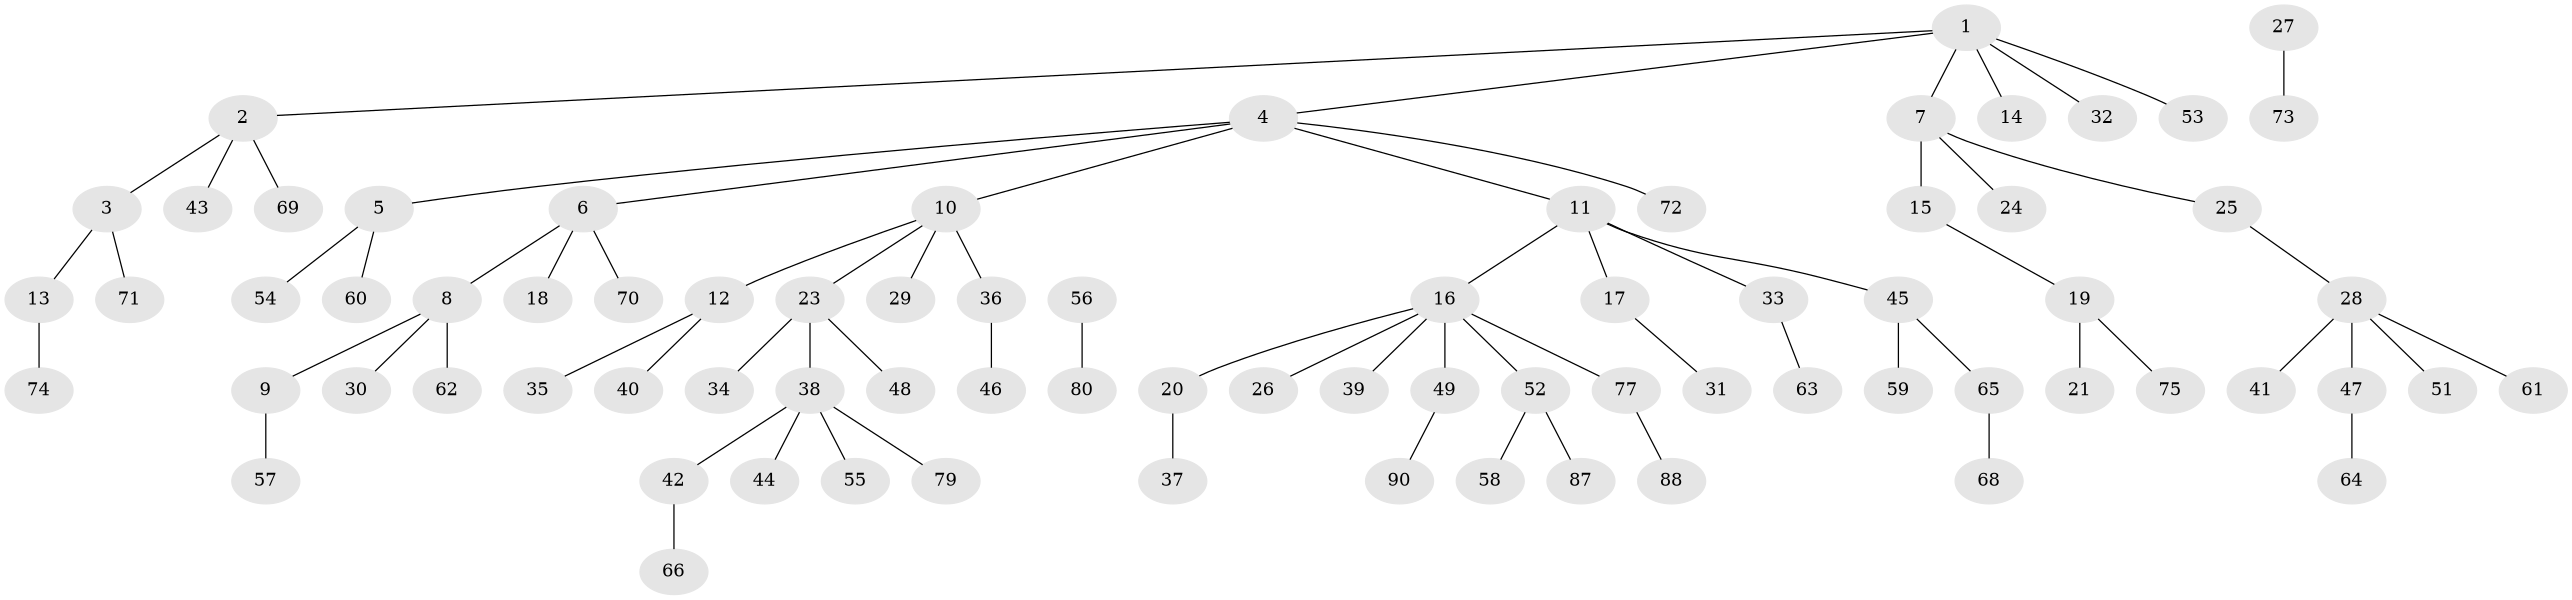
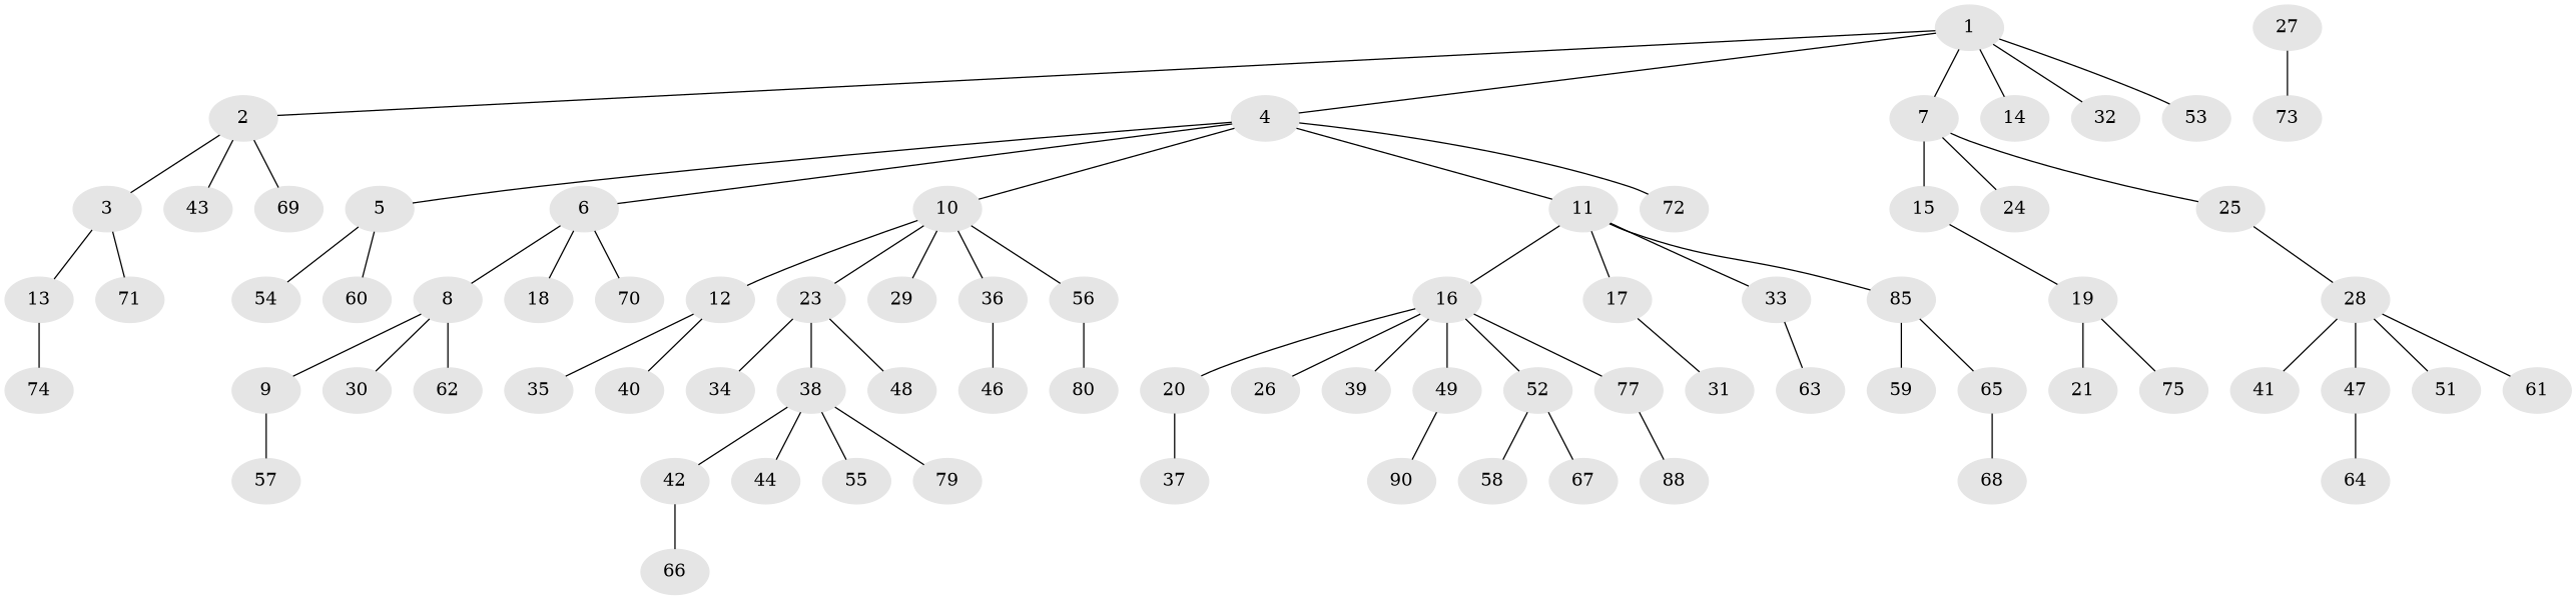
  graph {
    node [color=gray90 style=filled]
    1
    2
    4
    7
    14
    32
    53
    3
    43
    69
    5
    6
    10
    11
    72
    15
    24
    25
    13
    71
    74
    54
    60
    8
    18
    70
    12
    23
    29
    36
    56
    16
    17
    33
-   45
+   45 [label=85]
    9
    30
    62
    19
    28
    57
    35
    40
    34
    38
    48
    46
    80
    20
    26
    39
    49
    52
    77
    31
    63
    59
    65
    21
    75
    37
    n62 [label=90]
    58
-   67 [label=87]
+   67
    n65 [label=88]
    27
    73
    42
    44
    55
    79
    41
    47
    51
    61
    64
    66
    68
    1 -- 2
    1 -- 4
    1 -- 7
    1 -- 14
    1 -- 32
    1 -- 53
    2 -- 3
    2 -- 43
    2 -- 69
    4 -- 5
    4 -- 6
    4 -- 10
    4 -- 11
    4 -- 72
    7 -- 15
    7 -- 24
    7 -- 25
    3 -- 13
    3 -- 71
    5 -- 54
    5 -- 60
    6 -- 8
    6 -- 18
    6 -- 70
    10 -- 12
    10 -- 23
    10 -- 29
    10 -- 36
+   10 -- 56
    11 -- 16
    11 -- 17
    11 -- 33
    11 -- 45
    15 -- 19
    25 -- 28
    13 -- 74
    8 -- 9
    8 -- 30
    8 -- 62
    12 -- 35
    12 -- 40
    23 -- 34
    23 -- 38
    23 -- 48
    36 -- 46
    56 -- 80
    16 -- 20
    16 -- 26
    16 -- 39
    16 -- 49
    16 -- 52
    16 -- 77
    17 -- 31
    33 -- 63
    45 -- 59
    45 -- 65
    9 -- 57
    19 -- 21
    19 -- 75
    28 -- 41
    28 -- 47
    28 -- 51
    28 -- 61
    38 -- 42
    38 -- 44
    38 -- 55
    38 -- 79
    20 -- 37
    49 -- n62
    52 -- 58
    52 -- 67
    77 -- n65
    65 -- 68
    27 -- 73
    42 -- 66
    47 -- 64
  }
